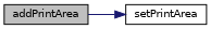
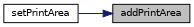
  digraph {
    rankdir=LR
    node [color=black fontname=Helvetica fontsize=10 shape=record style=filled]
    n1 [fillcolor=grey75 fontcolor=black height=0.2 label=addPrintArea width=0.4]
    n2 [fillcolor=white height=0.2 label=setPrintArea width=0.4]
-   n1 -> n2 [color=midnightblue fontname=Helvetica fontsize=10 labelfontname=Helvetica labelfontsize=10 style=solid]
+   n2 -> n1 [color=midnightblue fontname=Helvetica fontsize=10 labelfontname=Helvetica labelfontsize=10 style=solid]
  }
